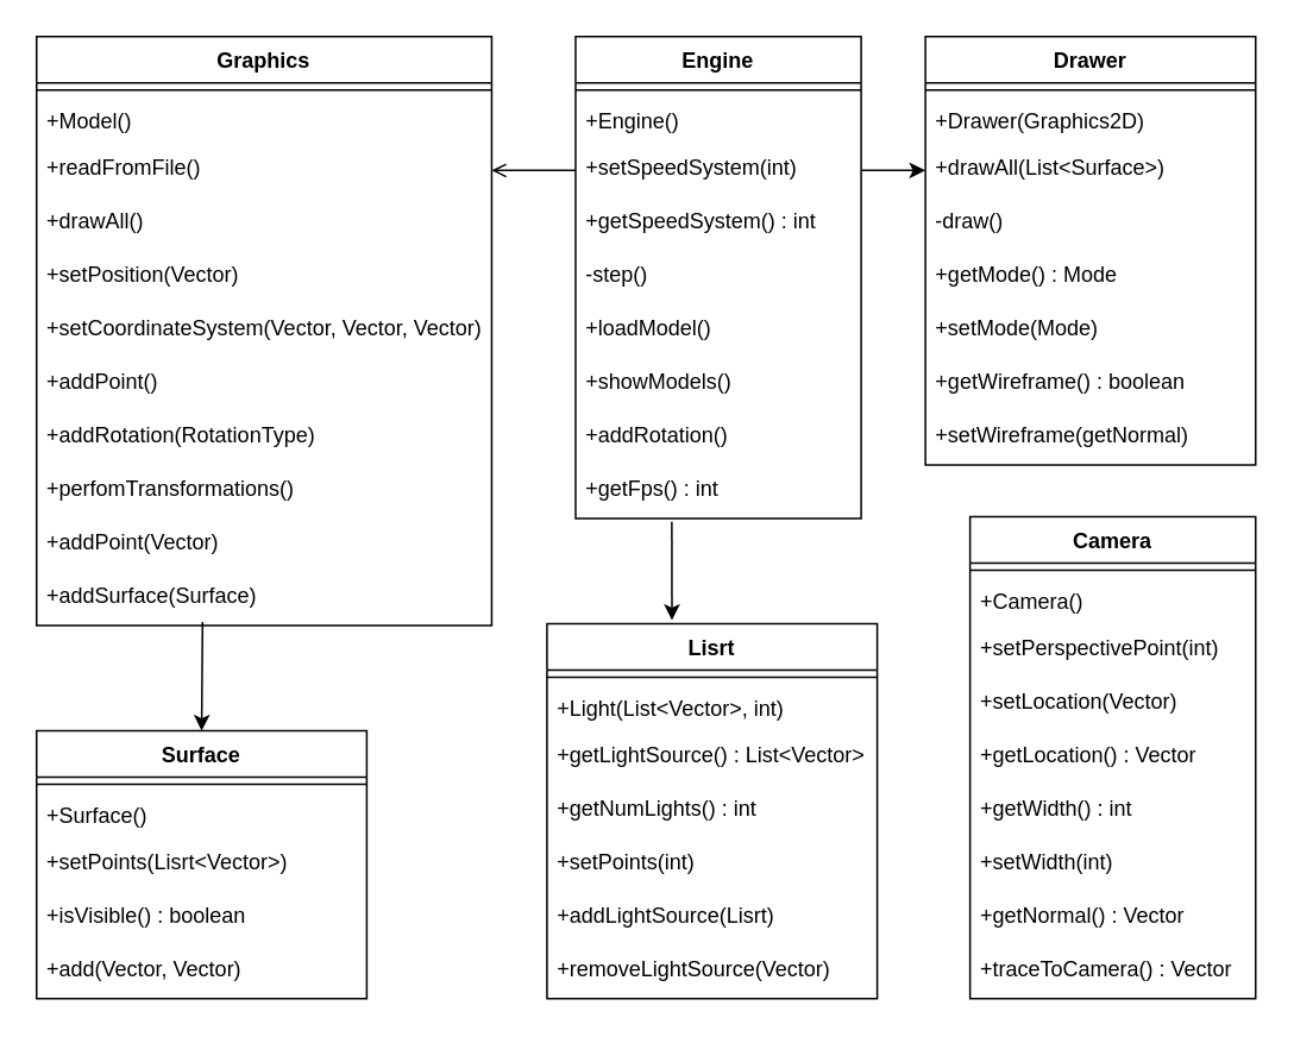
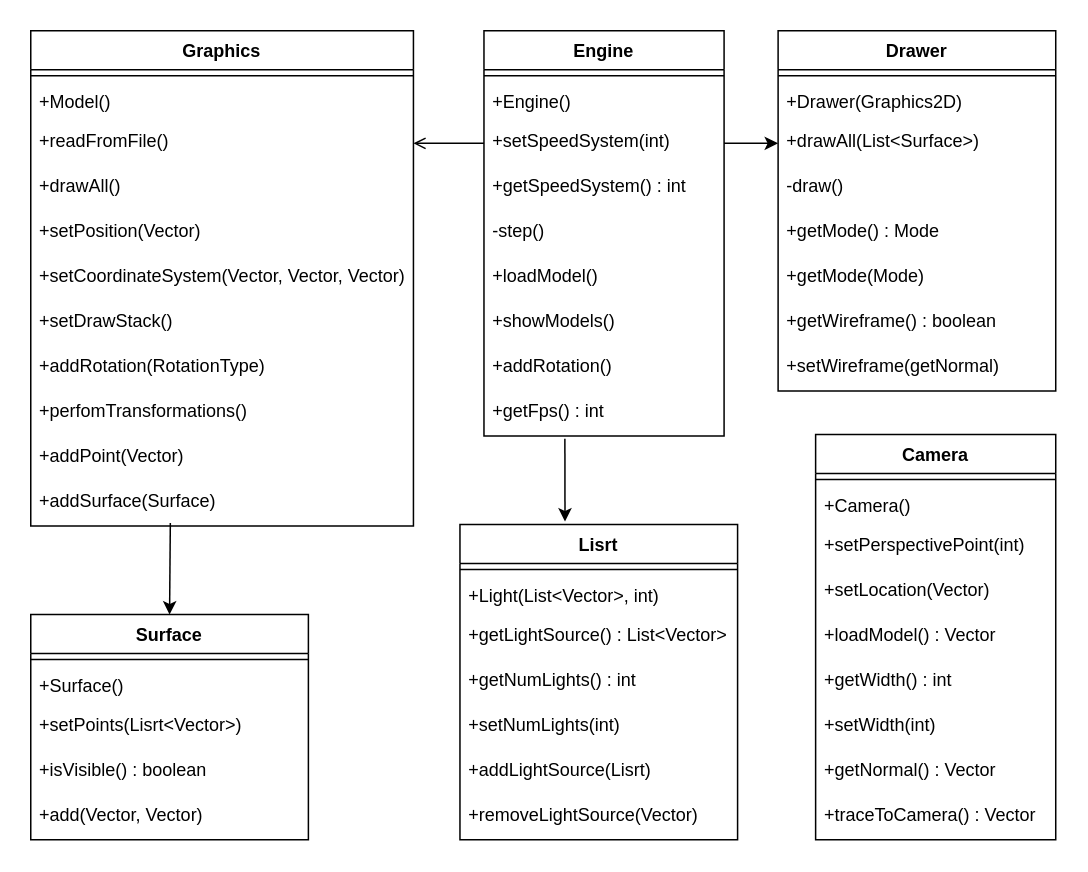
  <mxCell id="0" />
  <mxCell id="1" parent="0" />
  <mxCell id="2" value="Engine" style="swimlane;fontStyle=1;align=center;verticalAlign=top;childLayout=stackLayout;horizontal=1;startSize=26;horizontalStack=0;resizeParent=1;resizeParentMax=0;resizeLast=0;collapsible=1;marginBottom=0;" parent="1" vertex="1"><mxGeometry x="322" y="20" width="160" height="270" as="geometry"><mxRectangle x="100" y="350" width="70" height="26" as="alternateBounds" /></mxGeometry></mxCell>
  <mxCell id="3" value="" style="line;strokeWidth=1;fillColor=none;align=left;verticalAlign=middle;spacingTop=-1;spacingLeft=3;spacingRight=3;rotatable=0;labelPosition=right;points=[];portConstraint=eastwest;" parent="2" vertex="1"><mxGeometry y="26" width="160" height="8" as="geometry" /></mxCell>
  <mxCell id="4" value="+Engine()" style="text;strokeColor=none;fillColor=none;align=left;verticalAlign=top;spacingLeft=4;spacingRight=4;overflow=hidden;rotatable=0;points=[[0,0.5],[1,0.5]];portConstraint=eastwest;" parent="2" vertex="1"><mxGeometry y="34" width="160" height="26" as="geometry" /></mxCell>
  <mxCell id="5" value="+setSpeedSystem(int)" style="text;strokeColor=none;fillColor=none;spacingLeft=4;spacingRight=4;overflow=hidden;rotatable=0;points=[[0,0.5],[1,0.5]];portConstraint=eastwest;fontSize=12;" vertex="1" parent="2"><mxGeometry y="60" width="160" height="30" as="geometry" /></mxCell>
  <mxCell id="6" value="+getSpeedSystem() : int" style="text;strokeColor=none;fillColor=none;spacingLeft=4;spacingRight=4;overflow=hidden;rotatable=0;points=[[0,0.5],[1,0.5]];portConstraint=eastwest;fontSize=12;" vertex="1" parent="2"><mxGeometry y="90" width="160" height="30" as="geometry" /></mxCell>
  <mxCell id="7" value="-step()" style="text;strokeColor=none;fillColor=none;spacingLeft=4;spacingRight=4;overflow=hidden;rotatable=0;points=[[0,0.5],[1,0.5]];portConstraint=eastwest;fontSize=12;" vertex="1" parent="2"><mxGeometry y="120" width="160" height="30" as="geometry" /></mxCell>
  <mxCell id="8" value="+loadModel() &#10;" style="text;strokeColor=none;fillColor=none;spacingLeft=4;spacingRight=4;overflow=hidden;rotatable=0;points=[[0,0.5],[1,0.5]];portConstraint=eastwest;fontSize=12;" vertex="1" parent="2"><mxGeometry y="150" width="160" height="30" as="geometry" /></mxCell>
  <mxCell id="9" value="+showModels()" style="text;strokeColor=none;fillColor=none;spacingLeft=4;spacingRight=4;overflow=hidden;rotatable=0;points=[[0,0.5],[1,0.5]];portConstraint=eastwest;fontSize=12;" vertex="1" parent="2"><mxGeometry y="180" width="160" height="30" as="geometry" /></mxCell>
  <mxCell id="10" value="+addRotation()" style="text;strokeColor=none;fillColor=none;spacingLeft=4;spacingRight=4;overflow=hidden;rotatable=0;points=[[0,0.5],[1,0.5]];portConstraint=eastwest;fontSize=12;" vertex="1" parent="2"><mxGeometry y="210" width="160" height="30" as="geometry" /></mxCell>
  <mxCell id="11" value="+getFps() : int" style="text;strokeColor=none;fillColor=none;spacingLeft=4;spacingRight=4;overflow=hidden;rotatable=0;points=[[0,0.5],[1,0.5]];portConstraint=eastwest;fontSize=12;" vertex="1" parent="2"><mxGeometry y="240" width="160" height="30" as="geometry" /></mxCell>
  <mxCell id="12" value="Camera" style="swimlane;fontStyle=1;align=center;verticalAlign=top;childLayout=stackLayout;horizontal=1;startSize=26;horizontalStack=0;resizeParent=1;resizeParentMax=0;resizeLast=0;collapsible=1;marginBottom=0;" vertex="1" parent="1"><mxGeometry x="543" y="289" width="160" height="270" as="geometry"><mxRectangle x="100" y="350" width="70" height="26" as="alternateBounds" /></mxGeometry></mxCell>
  <mxCell id="13" value="" style="line;strokeWidth=1;fillColor=none;align=left;verticalAlign=middle;spacingTop=-1;spacingLeft=3;spacingRight=3;rotatable=0;labelPosition=right;points=[];portConstraint=eastwest;" vertex="1" parent="12"><mxGeometry y="26" width="160" height="8" as="geometry" /></mxCell>
  <mxCell id="14" value="+Camera()" style="text;strokeColor=none;fillColor=none;align=left;verticalAlign=top;spacingLeft=4;spacingRight=4;overflow=hidden;rotatable=0;points=[[0,0.5],[1,0.5]];portConstraint=eastwest;" vertex="1" parent="12"><mxGeometry y="34" width="160" height="26" as="geometry" /></mxCell>
  <mxCell id="15" value="+setPerspectivePoint(int)" style="text;strokeColor=none;fillColor=none;spacingLeft=4;spacingRight=4;overflow=hidden;rotatable=0;points=[[0,0.5],[1,0.5]];portConstraint=eastwest;fontSize=12;" vertex="1" parent="12"><mxGeometry y="60" width="160" height="30" as="geometry" /></mxCell>
  <mxCell id="16" value="+setLocation(Vector)" style="text;strokeColor=none;fillColor=none;spacingLeft=4;spacingRight=4;overflow=hidden;rotatable=0;points=[[0,0.5],[1,0.5]];portConstraint=eastwest;fontSize=12;" vertex="1" parent="12"><mxGeometry y="90" width="160" height="30" as="geometry" /></mxCell>
- <mxCell id="17" value="+getLocation() : Vector" style="text;strokeColor=none;fillColor=none;spacingLeft=4;spacingRight=4;overflow=hidden;rotatable=0;points=[[0,0.5],[1,0.5]];portConstraint=eastwest;fontSize=12;" vertex="1" parent="12"><mxGeometry y="120" width="160" height="30" as="geometry" /></mxCell>
+ <mxCell id="17" value="+loadModel() : Vector" style="text;strokeColor=none;fillColor=none;spacingLeft=4;spacingRight=4;overflow=hidden;rotatable=0;points=[[0,0.5],[1,0.5]];portConstraint=eastwest;fontSize=12;" vertex="1" parent="12"><mxGeometry y="120" width="160" height="30" as="geometry" /></mxCell>
  <mxCell id="18" value="+getWidth() : int&#10; " style="text;strokeColor=none;fillColor=none;spacingLeft=4;spacingRight=4;overflow=hidden;rotatable=0;points=[[0,0.5],[1,0.5]];portConstraint=eastwest;fontSize=12;" vertex="1" parent="12"><mxGeometry y="150" width="160" height="30" as="geometry" /></mxCell>
  <mxCell id="19" value="+setWidth(int)" style="text;strokeColor=none;fillColor=none;spacingLeft=4;spacingRight=4;overflow=hidden;rotatable=0;points=[[0,0.5],[1,0.5]];portConstraint=eastwest;fontSize=12;" vertex="1" parent="12"><mxGeometry y="180" width="160" height="30" as="geometry" /></mxCell>
  <mxCell id="20" value="+getNormal() : Vector" style="text;strokeColor=none;fillColor=none;spacingLeft=4;spacingRight=4;overflow=hidden;rotatable=0;points=[[0,0.5],[1,0.5]];portConstraint=eastwest;fontSize=12;" vertex="1" parent="12"><mxGeometry y="210" width="160" height="30" as="geometry" /></mxCell>
  <mxCell id="21" value="+traceToCamera() : Vector" style="text;strokeColor=none;fillColor=none;spacingLeft=4;spacingRight=4;overflow=hidden;rotatable=0;points=[[0,0.5],[1,0.5]];portConstraint=eastwest;fontSize=12;" vertex="1" parent="12"><mxGeometry y="240" width="160" height="30" as="geometry" /></mxCell>
  <mxCell id="22" value="Lisrt" style="swimlane;fontStyle=1;align=center;verticalAlign=top;childLayout=stackLayout;horizontal=1;startSize=26;horizontalStack=0;resizeParent=1;resizeParentMax=0;resizeLast=0;collapsible=1;marginBottom=0;" vertex="1" parent="1"><mxGeometry x="306" y="349" width="185" height="210" as="geometry"><mxRectangle x="100" y="350" width="70" height="26" as="alternateBounds" /></mxGeometry></mxCell>
  <mxCell id="23" value="" style="line;strokeWidth=1;fillColor=none;align=left;verticalAlign=middle;spacingTop=-1;spacingLeft=3;spacingRight=3;rotatable=0;labelPosition=right;points=[];portConstraint=eastwest;" vertex="1" parent="22"><mxGeometry y="26" width="185" height="8" as="geometry" /></mxCell>
  <mxCell id="24" value="+Light(List&lt;Vector&gt;, int)" style="text;strokeColor=none;fillColor=none;align=left;verticalAlign=top;spacingLeft=4;spacingRight=4;overflow=hidden;rotatable=0;points=[[0,0.5],[1,0.5]];portConstraint=eastwest;" vertex="1" parent="22"><mxGeometry y="34" width="185" height="26" as="geometry" /></mxCell>
  <mxCell id="25" value="+getLightSource() : List&lt;Vector&gt;" style="text;strokeColor=none;fillColor=none;spacingLeft=4;spacingRight=4;overflow=hidden;rotatable=0;points=[[0,0.5],[1,0.5]];portConstraint=eastwest;fontSize=12;" vertex="1" parent="22"><mxGeometry y="60" width="185" height="30" as="geometry" /></mxCell>
  <mxCell id="26" value="+getNumLights() : int" style="text;strokeColor=none;fillColor=none;spacingLeft=4;spacingRight=4;overflow=hidden;rotatable=0;points=[[0,0.5],[1,0.5]];portConstraint=eastwest;fontSize=12;" vertex="1" parent="22"><mxGeometry y="90" width="185" height="30" as="geometry" /></mxCell>
- <mxCell id="27" value="+setPoints(int) " style="text;strokeColor=none;fillColor=none;spacingLeft=4;spacingRight=4;overflow=hidden;rotatable=0;points=[[0,0.5],[1,0.5]];portConstraint=eastwest;fontSize=12;" vertex="1" parent="22"><mxGeometry y="120" width="185" height="30" as="geometry" /></mxCell>
+ <mxCell id="27" value="+setNumLights(int) " style="text;strokeColor=none;fillColor=none;spacingLeft=4;spacingRight=4;overflow=hidden;rotatable=0;points=[[0,0.5],[1,0.5]];portConstraint=eastwest;fontSize=12;" vertex="1" parent="22"><mxGeometry y="120" width="185" height="30" as="geometry" /></mxCell>
  <mxCell id="28" value="+addLightSource(Lisrt)&#10; " style="text;strokeColor=none;fillColor=none;spacingLeft=4;spacingRight=4;overflow=hidden;rotatable=0;points=[[0,0.5],[1,0.5]];portConstraint=eastwest;fontSize=12;" vertex="1" parent="22"><mxGeometry y="150" width="185" height="30" as="geometry" /></mxCell>
  <mxCell id="29" value="+removeLightSource(Vector)" style="text;strokeColor=none;fillColor=none;spacingLeft=4;spacingRight=4;overflow=hidden;rotatable=0;points=[[0,0.5],[1,0.5]];portConstraint=eastwest;fontSize=12;" vertex="1" parent="22"><mxGeometry y="180" width="185" height="30" as="geometry" /></mxCell>
  <mxCell id="30" value="Drawer" style="swimlane;fontStyle=1;align=center;verticalAlign=top;childLayout=stackLayout;horizontal=1;startSize=26;horizontalStack=0;resizeParent=1;resizeParentMax=0;resizeLast=0;collapsible=1;marginBottom=0;" vertex="1" parent="1"><mxGeometry x="518" y="20" width="185" height="240" as="geometry"><mxRectangle x="100" y="350" width="70" height="26" as="alternateBounds" /></mxGeometry></mxCell>
  <mxCell id="31" value="" style="line;strokeWidth=1;fillColor=none;align=left;verticalAlign=middle;spacingTop=-1;spacingLeft=3;spacingRight=3;rotatable=0;labelPosition=right;points=[];portConstraint=eastwest;" vertex="1" parent="30"><mxGeometry y="26" width="185" height="8" as="geometry" /></mxCell>
  <mxCell id="32" value="+Drawer(Graphics2D)" style="text;strokeColor=none;fillColor=none;align=left;verticalAlign=top;spacingLeft=4;spacingRight=4;overflow=hidden;rotatable=0;points=[[0,0.5],[1,0.5]];portConstraint=eastwest;" vertex="1" parent="30"><mxGeometry y="34" width="185" height="26" as="geometry" /></mxCell>
  <mxCell id="33" value="+drawAll(List&lt;Surface&gt;) " style="text;strokeColor=none;fillColor=none;spacingLeft=4;spacingRight=4;overflow=hidden;rotatable=0;points=[[0,0.5],[1,0.5]];portConstraint=eastwest;fontSize=12;" vertex="1" parent="30"><mxGeometry y="60" width="185" height="30" as="geometry" /></mxCell>
  <mxCell id="34" value="-draw()" style="text;strokeColor=none;fillColor=none;spacingLeft=4;spacingRight=4;overflow=hidden;rotatable=0;points=[[0,0.5],[1,0.5]];portConstraint=eastwest;fontSize=12;" vertex="1" parent="30"><mxGeometry y="90" width="185" height="30" as="geometry" /></mxCell>
  <mxCell id="35" value="+getMode() : Mode" style="text;strokeColor=none;fillColor=none;spacingLeft=4;spacingRight=4;overflow=hidden;rotatable=0;points=[[0,0.5],[1,0.5]];portConstraint=eastwest;fontSize=12;" vertex="1" parent="30"><mxGeometry y="120" width="185" height="30" as="geometry" /></mxCell>
- <mxCell id="36" value="+setMode(Mode) " style="text;strokeColor=none;fillColor=none;spacingLeft=4;spacingRight=4;overflow=hidden;rotatable=0;points=[[0,0.5],[1,0.5]];portConstraint=eastwest;fontSize=12;" vertex="1" parent="30"><mxGeometry y="150" width="185" height="30" as="geometry" /></mxCell>
+ <mxCell id="36" value="+getMode(Mode) " style="text;strokeColor=none;fillColor=none;spacingLeft=4;spacingRight=4;overflow=hidden;rotatable=0;points=[[0,0.5],[1,0.5]];portConstraint=eastwest;fontSize=12;" vertex="1" parent="30"><mxGeometry y="150" width="185" height="30" as="geometry" /></mxCell>
  <mxCell id="37" value="+getWireframe() : boolean&#10;" style="text;strokeColor=none;fillColor=none;spacingLeft=4;spacingRight=4;overflow=hidden;rotatable=0;points=[[0,0.5],[1,0.5]];portConstraint=eastwest;fontSize=12;" vertex="1" parent="30"><mxGeometry y="180" width="185" height="30" as="geometry" /></mxCell>
  <mxCell id="38" value="+setWireframe(getNormal)" style="text;strokeColor=none;fillColor=none;spacingLeft=4;spacingRight=4;overflow=hidden;rotatable=0;points=[[0,0.5],[1,0.5]];portConstraint=eastwest;fontSize=12;" vertex="1" parent="30"><mxGeometry y="210" width="185" height="30" as="geometry" /></mxCell>
  <mxCell id="39" value="Graphics" style="swimlane;fontStyle=1;align=center;verticalAlign=top;childLayout=stackLayout;horizontal=1;startSize=26;horizontalStack=0;resizeParent=1;resizeParentMax=0;resizeLast=0;collapsible=1;marginBottom=0;" vertex="1" parent="1"><mxGeometry x="20" y="20" width="255" height="330" as="geometry"><mxRectangle x="100" y="350" width="70" height="26" as="alternateBounds" /></mxGeometry></mxCell>
  <mxCell id="40" value="" style="line;strokeWidth=1;fillColor=none;align=left;verticalAlign=middle;spacingTop=-1;spacingLeft=3;spacingRight=3;rotatable=0;labelPosition=right;points=[];portConstraint=eastwest;" vertex="1" parent="39"><mxGeometry y="26" width="255" height="8" as="geometry" /></mxCell>
  <mxCell id="41" value="+Model()" style="text;strokeColor=none;fillColor=none;align=left;verticalAlign=top;spacingLeft=4;spacingRight=4;overflow=hidden;rotatable=0;points=[[0,0.5],[1,0.5]];portConstraint=eastwest;" vertex="1" parent="39"><mxGeometry y="34" width="255" height="26" as="geometry" /></mxCell>
  <mxCell id="42" value="+readFromFile()" style="text;strokeColor=none;fillColor=none;spacingLeft=4;spacingRight=4;overflow=hidden;rotatable=0;points=[[0,0.5],[1,0.5]];portConstraint=eastwest;fontSize=12;" vertex="1" parent="39"><mxGeometry y="60" width="255" height="30" as="geometry" /></mxCell>
  <mxCell id="43" value="+drawAll()" style="text;strokeColor=none;fillColor=none;spacingLeft=4;spacingRight=4;overflow=hidden;rotatable=0;points=[[0,0.5],[1,0.5]];portConstraint=eastwest;fontSize=12;" vertex="1" parent="39"><mxGeometry y="90" width="255" height="30" as="geometry" /></mxCell>
  <mxCell id="44" value="+setPosition(Vector)" style="text;strokeColor=none;fillColor=none;spacingLeft=4;spacingRight=4;overflow=hidden;rotatable=0;points=[[0,0.5],[1,0.5]];portConstraint=eastwest;fontSize=12;" vertex="1" parent="39"><mxGeometry y="120" width="255" height="30" as="geometry" /></mxCell>
  <mxCell id="45" value="+setCoordinateSystem(Vector, Vector, Vector) " style="text;strokeColor=none;fillColor=none;spacingLeft=4;spacingRight=4;overflow=hidden;rotatable=0;points=[[0,0.5],[1,0.5]];portConstraint=eastwest;fontSize=12;" vertex="1" parent="39"><mxGeometry y="150" width="255" height="30" as="geometry" /></mxCell>
- <mxCell id="46" value="+addPoint()" style="text;strokeColor=none;fillColor=none;spacingLeft=4;spacingRight=4;overflow=hidden;rotatable=0;points=[[0,0.5],[1,0.5]];portConstraint=eastwest;fontSize=12;" vertex="1" parent="39"><mxGeometry y="180" width="255" height="30" as="geometry" /></mxCell>
+ <mxCell id="46" value="+setDrawStack()" style="text;strokeColor=none;fillColor=none;spacingLeft=4;spacingRight=4;overflow=hidden;rotatable=0;points=[[0,0.5],[1,0.5]];portConstraint=eastwest;fontSize=12;" vertex="1" parent="39"><mxGeometry y="180" width="255" height="30" as="geometry" /></mxCell>
  <mxCell id="47" value="+addRotation(RotationType)" style="text;strokeColor=none;fillColor=none;spacingLeft=4;spacingRight=4;overflow=hidden;rotatable=0;points=[[0,0.5],[1,0.5]];portConstraint=eastwest;fontSize=12;" vertex="1" parent="39"><mxGeometry y="210" width="255" height="30" as="geometry" /></mxCell>
  <mxCell id="48" value="+perfomTransformations()" style="text;strokeColor=none;fillColor=none;spacingLeft=4;spacingRight=4;overflow=hidden;rotatable=0;points=[[0,0.5],[1,0.5]];portConstraint=eastwest;fontSize=12;" vertex="1" parent="39"><mxGeometry y="240" width="255" height="30" as="geometry" /></mxCell>
  <mxCell id="49" value="+addPoint(Vector)" style="text;strokeColor=none;fillColor=none;spacingLeft=4;spacingRight=4;overflow=hidden;rotatable=0;points=[[0,0.5],[1,0.5]];portConstraint=eastwest;fontSize=12;" vertex="1" parent="39"><mxGeometry y="270" width="255" height="30" as="geometry" /></mxCell>
  <mxCell id="50" value="+addSurface(Surface)" style="text;strokeColor=none;fillColor=none;spacingLeft=4;spacingRight=4;overflow=hidden;rotatable=0;points=[[0,0.5],[1,0.5]];portConstraint=eastwest;fontSize=12;" vertex="1" parent="39"><mxGeometry y="300" width="255" height="30" as="geometry" /></mxCell>
  <mxCell id="51" value="Surface" style="swimlane;fontStyle=1;align=center;verticalAlign=top;childLayout=stackLayout;horizontal=1;startSize=26;horizontalStack=0;resizeParent=1;resizeParentMax=0;resizeLast=0;collapsible=1;marginBottom=0;" vertex="1" parent="1"><mxGeometry x="20" y="409" width="185" height="150" as="geometry"><mxRectangle x="100" y="350" width="70" height="26" as="alternateBounds" /></mxGeometry></mxCell>
  <mxCell id="52" value="" style="line;strokeWidth=1;fillColor=none;align=left;verticalAlign=middle;spacingTop=-1;spacingLeft=3;spacingRight=3;rotatable=0;labelPosition=right;points=[];portConstraint=eastwest;" vertex="1" parent="51"><mxGeometry y="26" width="185" height="8" as="geometry" /></mxCell>
  <mxCell id="53" value="+Surface()" style="text;strokeColor=none;fillColor=none;align=left;verticalAlign=top;spacingLeft=4;spacingRight=4;overflow=hidden;rotatable=0;points=[[0,0.5],[1,0.5]];portConstraint=eastwest;" vertex="1" parent="51"><mxGeometry y="34" width="185" height="26" as="geometry" /></mxCell>
  <mxCell id="54" value="+setPoints(Lisrt&lt;Vector&gt;) " style="text;strokeColor=none;fillColor=none;spacingLeft=4;spacingRight=4;overflow=hidden;rotatable=0;points=[[0,0.5],[1,0.5]];portConstraint=eastwest;fontSize=12;" vertex="1" parent="51"><mxGeometry y="60" width="185" height="30" as="geometry" /></mxCell>
  <mxCell id="55" value="+isVisible() : boolean" style="text;strokeColor=none;fillColor=none;spacingLeft=4;spacingRight=4;overflow=hidden;rotatable=0;points=[[0,0.5],[1,0.5]];portConstraint=eastwest;fontSize=12;" vertex="1" parent="51"><mxGeometry y="90" width="185" height="30" as="geometry" /></mxCell>
  <mxCell id="56" value="+add(Vector, Vector)" style="text;strokeColor=none;fillColor=none;spacingLeft=4;spacingRight=4;overflow=hidden;rotatable=0;points=[[0,0.5],[1,0.5]];portConstraint=eastwest;fontSize=12;" vertex="1" parent="51"><mxGeometry y="120" width="185" height="30" as="geometry" /></mxCell>
  <mxCell id="57" value="" style="endArrow=open;html=1;rounded=0;fontSize=16;exitX=0;exitY=0.5;exitDx=0;exitDy=0;entryX=1;entryY=0.5;entryDx=0;entryDy=0;" edge="1" parent="1" source="5" target="42"><mxGeometry width="50" height="50" relative="1" as="geometry"><mxPoint x="298" y="-10" as="sourcePoint" /><mxPoint x="348" y="-60" as="targetPoint" /></mxGeometry></mxCell>
  <mxCell id="58" value="" style="endArrow=classic;html=1;rounded=0;fontSize=16;exitX=1;exitY=0.5;exitDx=0;exitDy=0;entryX=0;entryY=0.5;entryDx=0;entryDy=0;" edge="1" parent="1" source="5" target="33"><mxGeometry width="50" height="50" relative="1" as="geometry"><mxPoint x="504" y="-4" as="sourcePoint" /><mxPoint x="554" y="-54" as="targetPoint" /></mxGeometry></mxCell>
  <mxCell id="59" value="" style="endArrow=classic;html=1;rounded=0;fontSize=16;entryX=0.5;entryY=0;entryDx=0;entryDy=0;" edge="1" parent="1" target="51"><mxGeometry width="50" height="50" relative="1" as="geometry"><mxPoint x="113" y="348" as="sourcePoint" /><mxPoint x="159" y="359" as="targetPoint" /></mxGeometry></mxCell>
  <mxCell id="60" value="" style="endArrow=classic;html=1;rounded=0;fontSize=16;exitX=0.337;exitY=1.059;exitDx=0;exitDy=0;exitPerimeter=0;" edge="1" parent="1" source="11"><mxGeometry width="50" height="50" relative="1" as="geometry"><mxPoint x="378" y="358" as="sourcePoint" /><mxPoint x="376" y="347" as="targetPoint" /></mxGeometry></mxCell>
